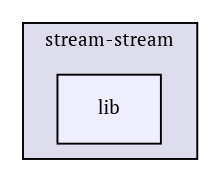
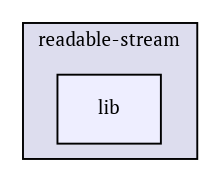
  digraph {
    compound=true
    fontname="PT Serif"
    n1 [fillcolor="#eeeeff" fontname="PT Serif" fontsize=10 label=lib pencolor=black shape=box style=filled]
    subgraph cluster_1 {
      bgcolor="#ddddee"
      fontsize=10
-     label="stream-stream"
+     label="readable-stream"
      pencolor=black
      n1
    }
  }
